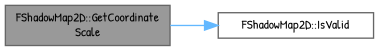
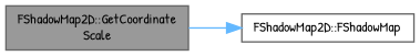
  digraph {
    rankdir=LR
    fontname="Patrick Hand"
    node [fontname="Patrick Hand" fontsize=10 shape=box style=filled]
    n1 [color=gray40 fillcolor=grey60 fontcolor=black height=0.2 label="FShadowMap2D::GetCoordinate\lScale" width=0.4]
-   n2 [color=grey40 fillcolor=white height=0.2 label="FShadowMap2D::IsValid" width=0.4]
+   n2 [color=grey40 fillcolor=white height=0.2 label="FShadowMap2D::FShadowMap" width=0.4]
    n1 -> n2 [color=steelblue1 fontname="Patrick Hand" fontsize=10 labelfontname=Helvetica labelfontsize=10 style=solid]
  }
